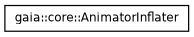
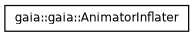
  digraph {
    rankdir=TB
-   n1 [color=black fillcolor=white fontname=Helvetica fontsize=10 height=0.2 label="gaia::core::AnimatorInflater" shape=record style=filled width=0.4]
+   n1 [color=black fillcolor=white fontname=Helvetica fontsize=10 height=0.2 label="gaia::gaia::AnimatorInflater" shape=record style=filled width=0.4]
  }
